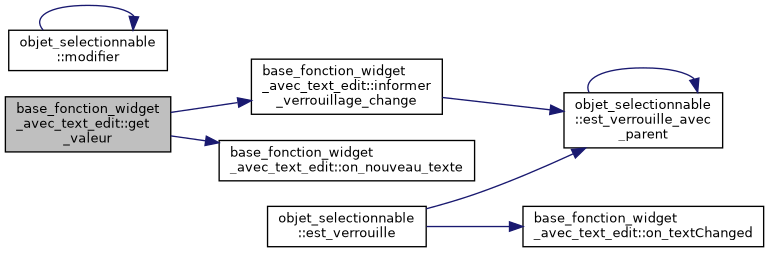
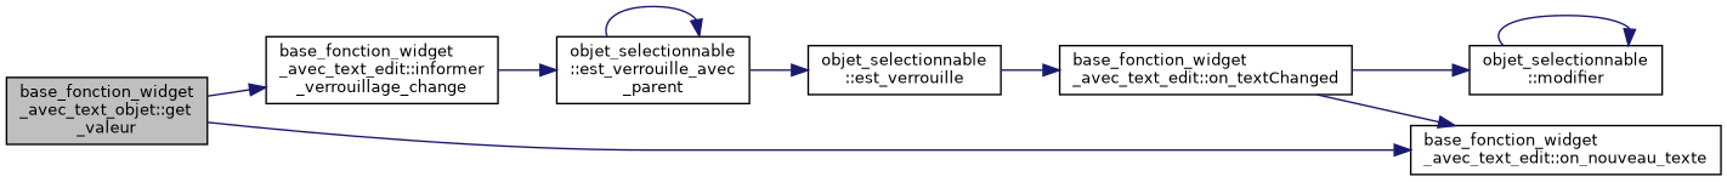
  digraph {
    rankdir=LR
    node [color=black fillcolor=white fontname=Helvetica fontsize=10 shape=record style=filled]
    edge [color=midnightblue fontname=Helvetica fontsize=10 labelfontname=Helvetica labelfontsize=10 style=solid]
-   n1 [fillcolor=grey75 fontcolor=black height=0.2 label="base_fonction_widget\l_avec_text_edit::get\l_valeur" width=0.4]
+   n1 [fillcolor=grey75 fontcolor=black height=0.2 label="base_fonction_widget\l_avec_text_objet::get\l_valeur" width=0.4]
    n2 [height=0.2 label="base_fonction_widget\l_avec_text_edit::informer\l_verrouillage_change" width=0.4]
    n3 [height=0.2 label="base_fonction_widget\l_avec_text_edit::on_nouveau_texte" width=0.4]
    n4 [height=0.2 label="objet_selectionnable\l::est_verrouille_avec\l_parent" width=0.4]
    n5 [height=0.2 label="base_fonction_widget\l_avec_text_edit::on_textChanged" width=0.4]
    n6 [height=0.2 label="objet_selectionnable\l::modifier" width=0.4]
    n7 [height=0.2 label="objet_selectionnable\l::est_verrouille" width=0.4]
    n1 -> n2
    n1 -> n3
    n2 -> n4
    n4 -> n4
-   n7 -> n4
+   n4 -> n7
+   n5 -> n3
+   n5 -> n6
    n6 -> n6
    n7 -> n5
  }
